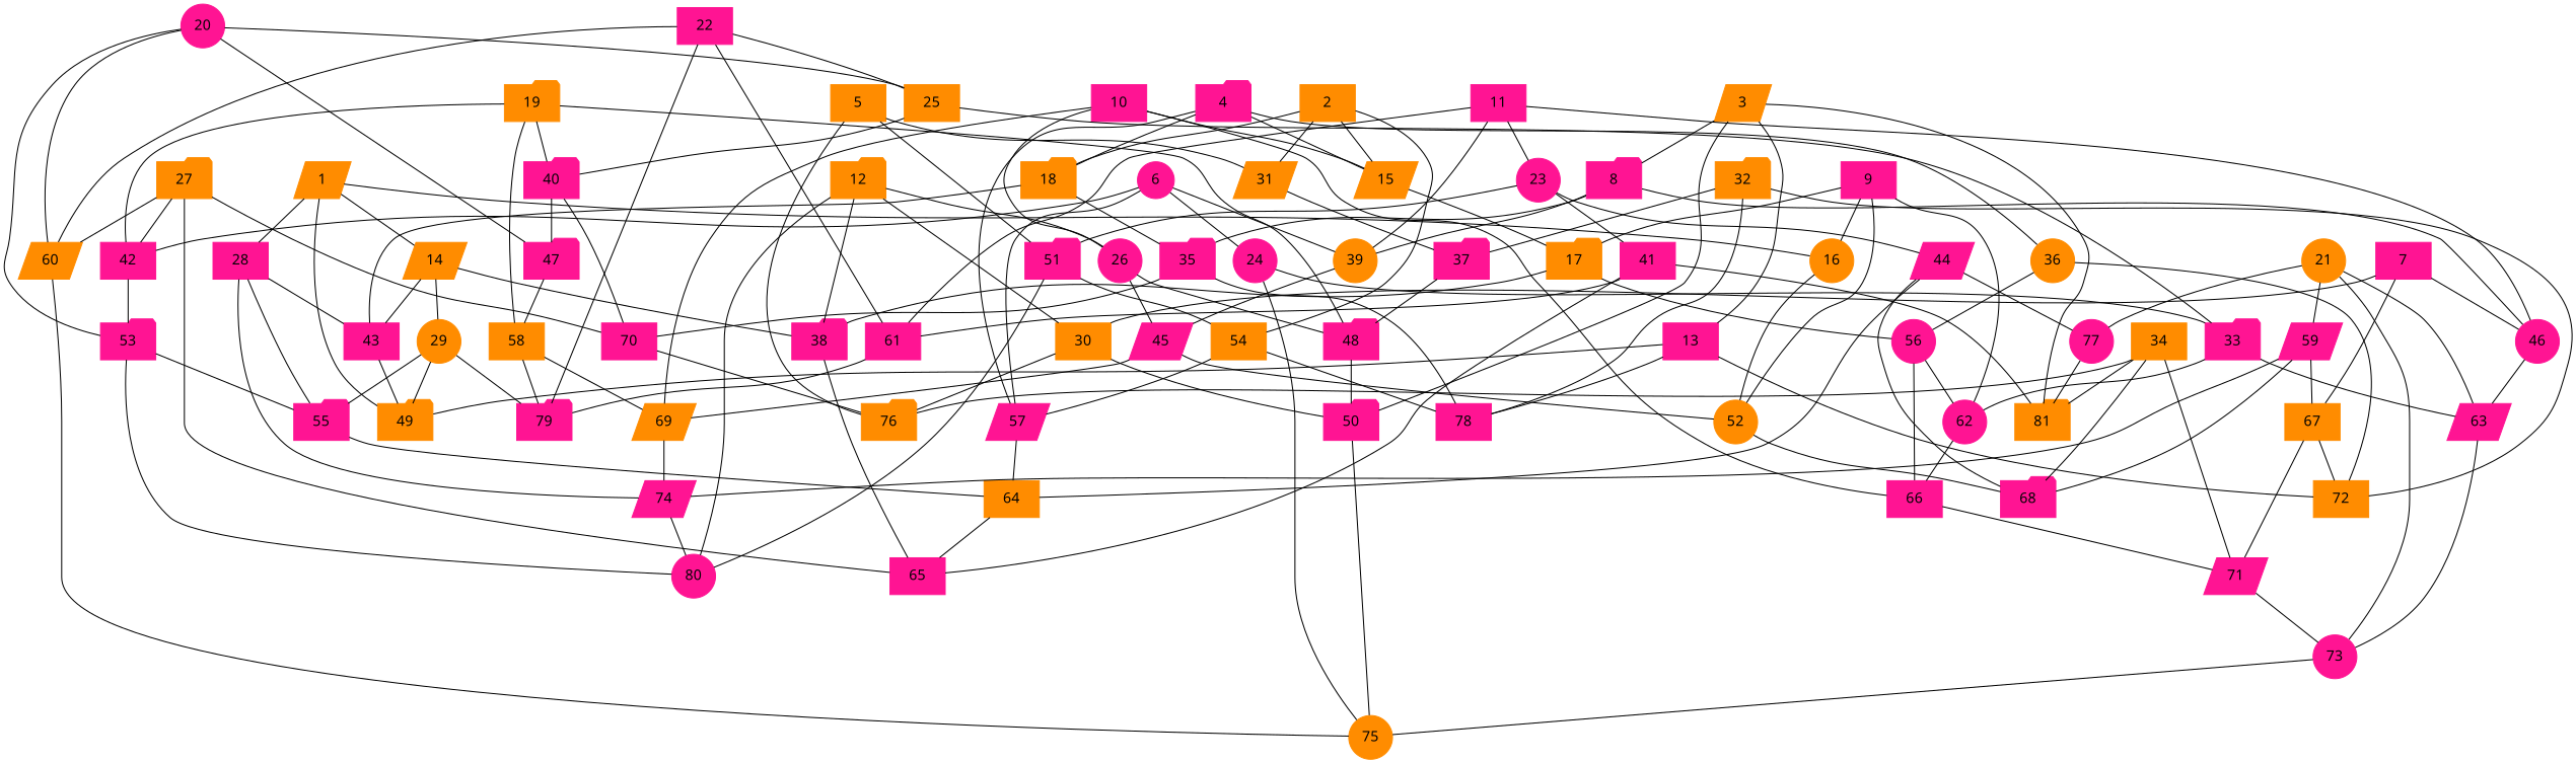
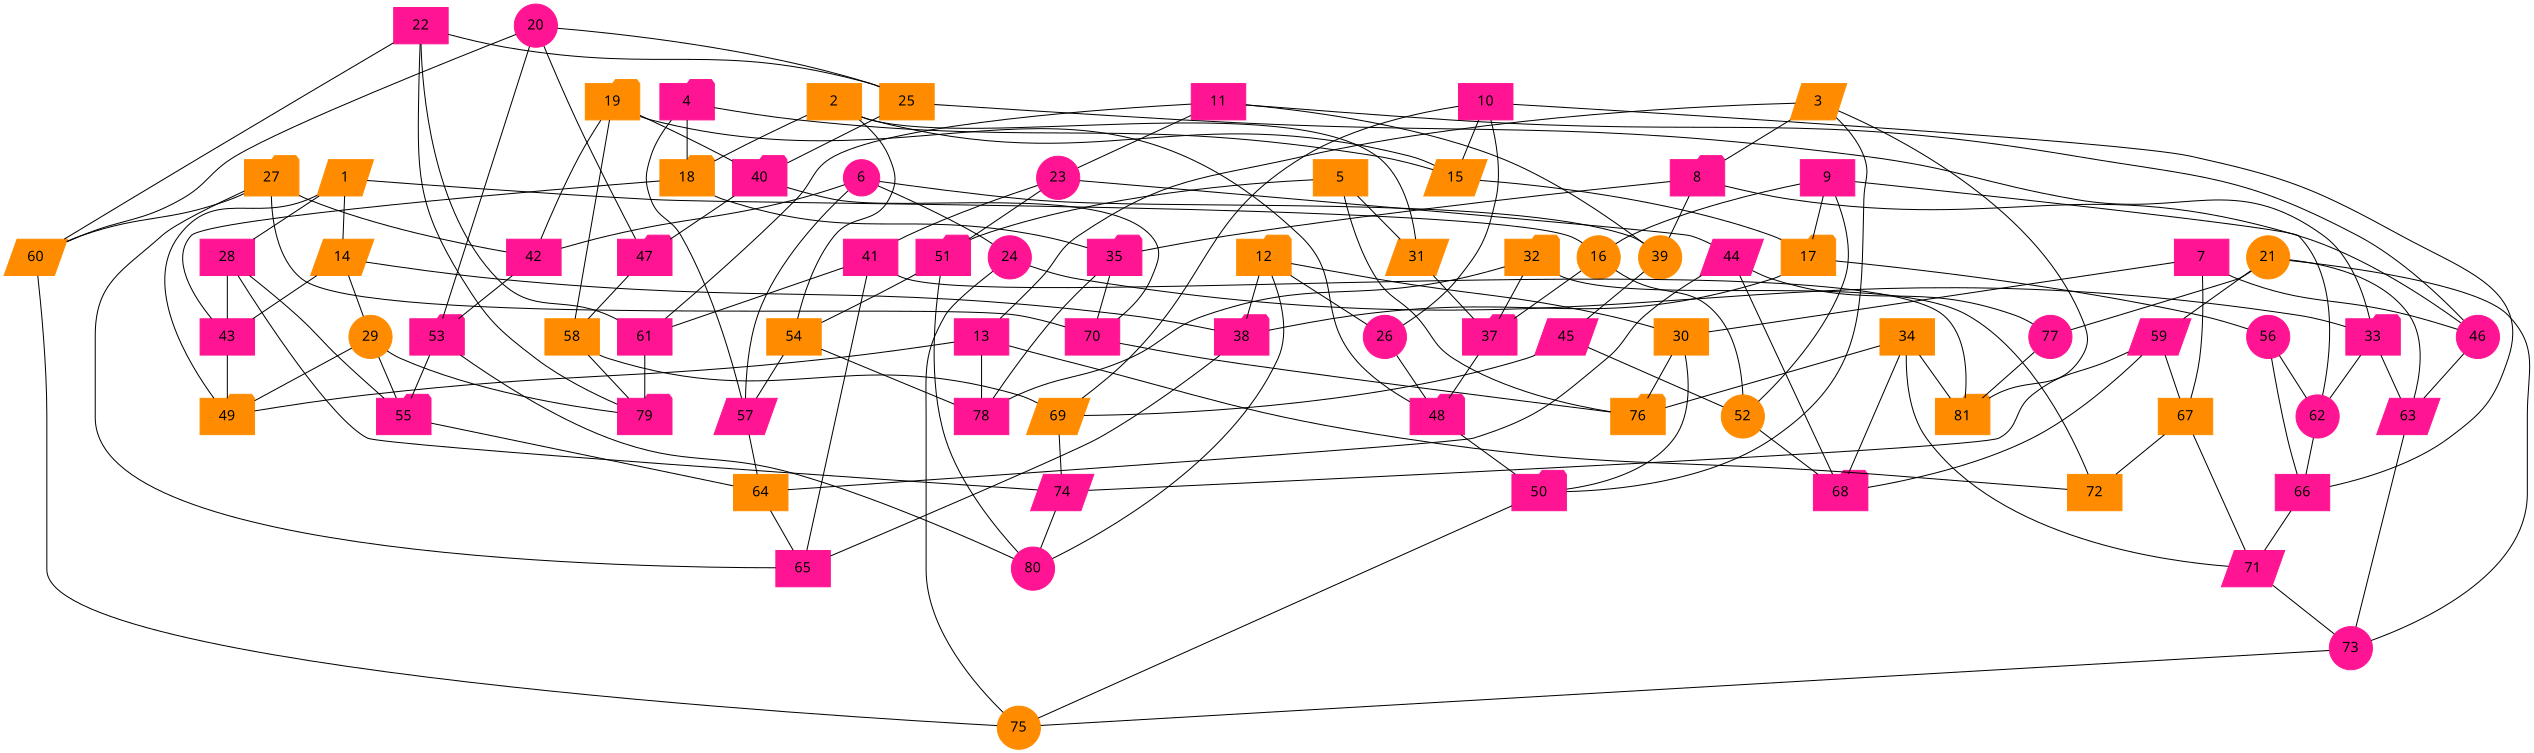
  graph {
    fontname="Noto Sans"
    node [color=deeppink fontname="Noto Sans" shape=box style=filled]
    edge [fontname="Noto Sans"]
    1 [color=darkorange shape=parallelogram]
    14 [color=darkorange shape=parallelogram]
    16 [color=darkorange shape=circle]
    28
    49 [color=darkorange shape=folder]
    38 [shape=folder]
    29 [color=darkorange shape=circle]
    43
    52 [color=darkorange shape=circle]
    37 [shape=folder]
    55 [shape=folder]
    74 [shape=parallelogram]
    2 [color=darkorange]
    15 [color=darkorange shape=parallelogram]
    18 [color=darkorange shape=folder]
    31 [color=darkorange shape=parallelogram]
    54 [color=darkorange]
    17 [color=darkorange shape=folder]
    35 [shape=folder]
    57 [shape=parallelogram]
    78
    3 [color=darkorange shape=parallelogram]
    8 [shape=folder]
    13
    50 [shape=folder]
    81 [color=darkorange shape=folder]
    39 [color=darkorange shape=circle]
    46 [shape=circle]
    72 [color=darkorange]
    75 [color=darkorange shape=circle]
    4 [shape=folder]
-   36 [color=darkorange shape=circle]
    56 [shape=circle]
    64 [color=darkorange]
    5 [color=darkorange]
    51 [shape=folder]
    76 [color=darkorange shape=folder]
    47 [shape=folder]
    58 [color=darkorange]
    80 [shape=circle]
    6 [shape=circle]
    24 [shape=circle]
    42
    33 [shape=folder]
    45 [shape=parallelogram]
    53 [shape=folder]
    30 [color=darkorange]
    7
    67 [color=darkorange]
    63 [shape=parallelogram]
    71 [shape=parallelogram]
    70
    9
    62 [shape=circle]
    68 [shape=folder]
    66
    10
    26 [shape=circle]
    69 [color=darkorange shape=parallelogram]
    48 [shape=folder]
    11
    23 [shape=circle]
    61
    41
    44 [shape=parallelogram]
    79 [shape=folder]
    12 [color=darkorange shape=folder]
    65
    19 [color=darkorange shape=folder]
    40 [shape=folder]
    20 [shape=circle]
    25 [color=darkorange]
    60 [color=darkorange shape=parallelogram]
    21 [color=darkorange shape=circle]
    59 [shape=parallelogram]
    73 [shape=circle]
    77 [shape=circle]
    22
    32 [color=darkorange shape=folder]
    27 [color=darkorange shape=folder]
    34 [color=darkorange]
    1 -- 14
    1 -- 16
    1 -- 28
    1 -- 49
    14 -- 38
    14 -- 29
    14 -- 43
    16 -- 52
+   16 -- 37
    28 -- 43
    28 -- 55
    28 -- 74
    38 -- 65
    29 -- 49
    29 -- 55
    29 -- 79
    43 -- 49
    52 -- 68
    37 -- 48
    55 -- 64
    74 -- 80
    2 -- 15
    2 -- 18
    2 -- 31
    2 -- 54
    15 -- 17
    18 -- 43
    18 -- 35
    31 -- 37
    54 -- 57
    54 -- 78
    17 -- 38
    17 -- 56
    35 -- 78
    35 -- 70
    57 -- 64
    3 -- 8
    3 -- 13
    3 -- 50
    3 -- 81
    8 -- 35
    8 -- 39
    8 -- 46
    13 -- 49
    13 -- 78
    13 -- 72
    50 -- 75
    39 -- 45
    46 -- 63
    4 -- 15
    4 -- 18
    4 -- 57
-   4 -- 36
-   36 -- 72
-   36 -- 56
    56 -- 62
    56 -- 66
    64 -- 65
    5 -- 31
    5 -- 51
    5 -- 76
    51 -- 54
    51 -- 80
    47 -- 58
    58 -- 69
    58 -- 79
    6 -- 57
    6 -- 39
    6 -- 24
    6 -- 42
    24 -- 75
    24 -- 33
    42 -- 53
    33 -- 63
    33 -- 62
    45 -- 52
    45 -- 69
    53 -- 55
    53 -- 80
    30 -- 50
    30 -- 76
    7 -- 46
    7 -- 30
    7 -- 67
    67 -- 72
    67 -- 71
    63 -- 73
    71 -- 73
    70 -- 76
    9 -- 16
    9 -- 52
    9 -- 17
    9 -- 62
    62 -- 66
    66 -- 71
    10 -- 15
    10 -- 66
    10 -- 26
    10 -- 69
-   26 -- 45
    26 -- 48
    69 -- 74
    48 -- 50
    11 -- 39
    11 -- 46
    11 -- 23
    11 -- 61
    23 -- 51
    23 -- 41
    23 -- 44
    61 -- 79
    41 -- 81
    41 -- 61
    41 -- 65
    44 -- 64
    44 -- 68
    44 -- 77
    12 -- 38
    12 -- 80
    12 -- 30
    12 -- 26
    19 -- 58
    19 -- 42
    19 -- 48
    19 -- 40
    40 -- 47
    40 -- 70
    20 -- 47
    20 -- 53
    20 -- 25
    20 -- 60
    25 -- 33
    25 -- 40
    60 -- 75
    21 -- 63
    21 -- 59
    21 -- 73
    21 -- 77
    59 -- 74
    59 -- 67
    59 -- 68
    73 -- 75
    77 -- 81
    22 -- 61
    22 -- 79
    22 -- 25
    22 -- 60
    32 -- 37
    32 -- 78
    32 -- 72
    27 -- 42
    27 -- 70
    27 -- 65
    27 -- 60
    34 -- 81
    34 -- 76
    34 -- 71
    34 -- 68
  }
